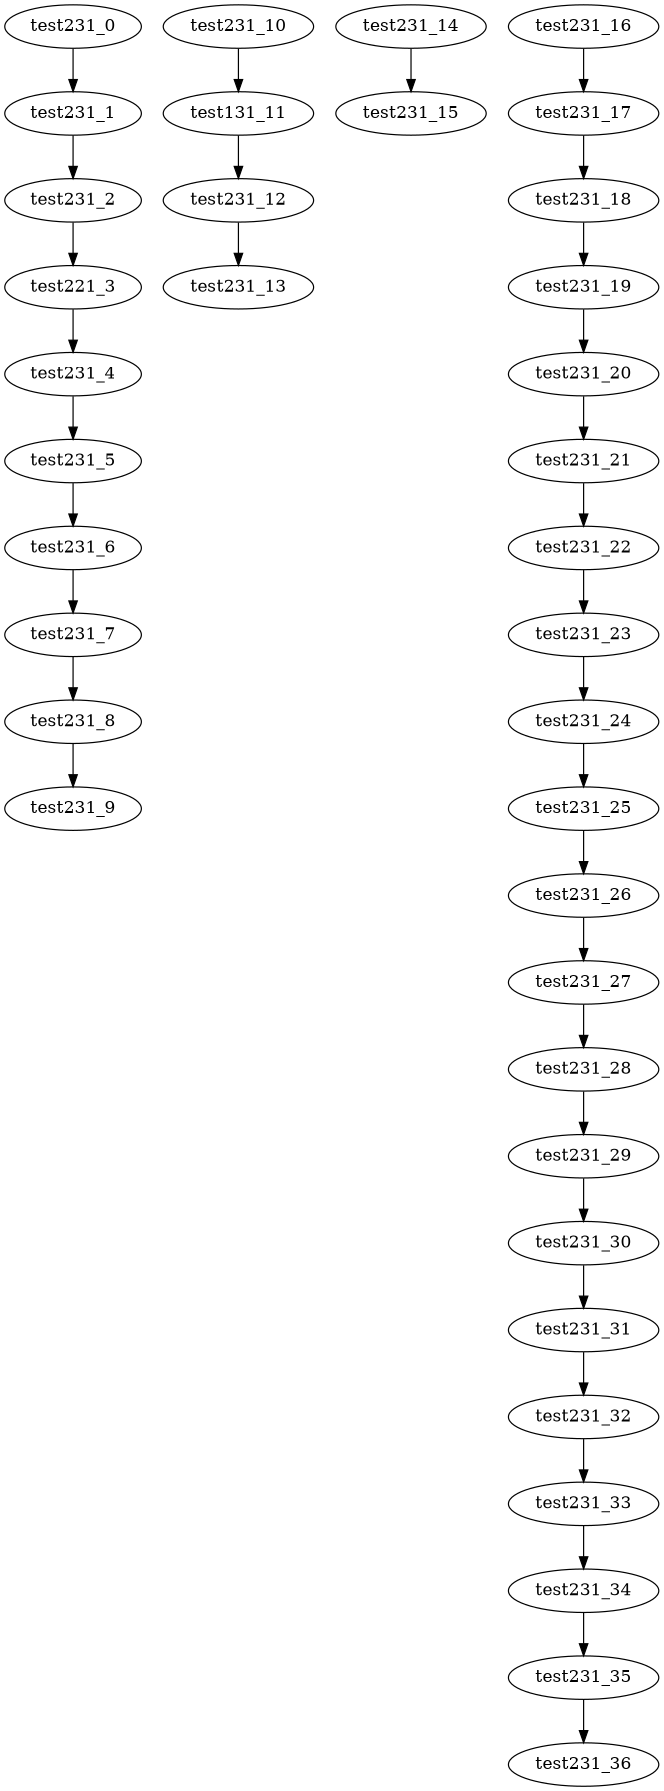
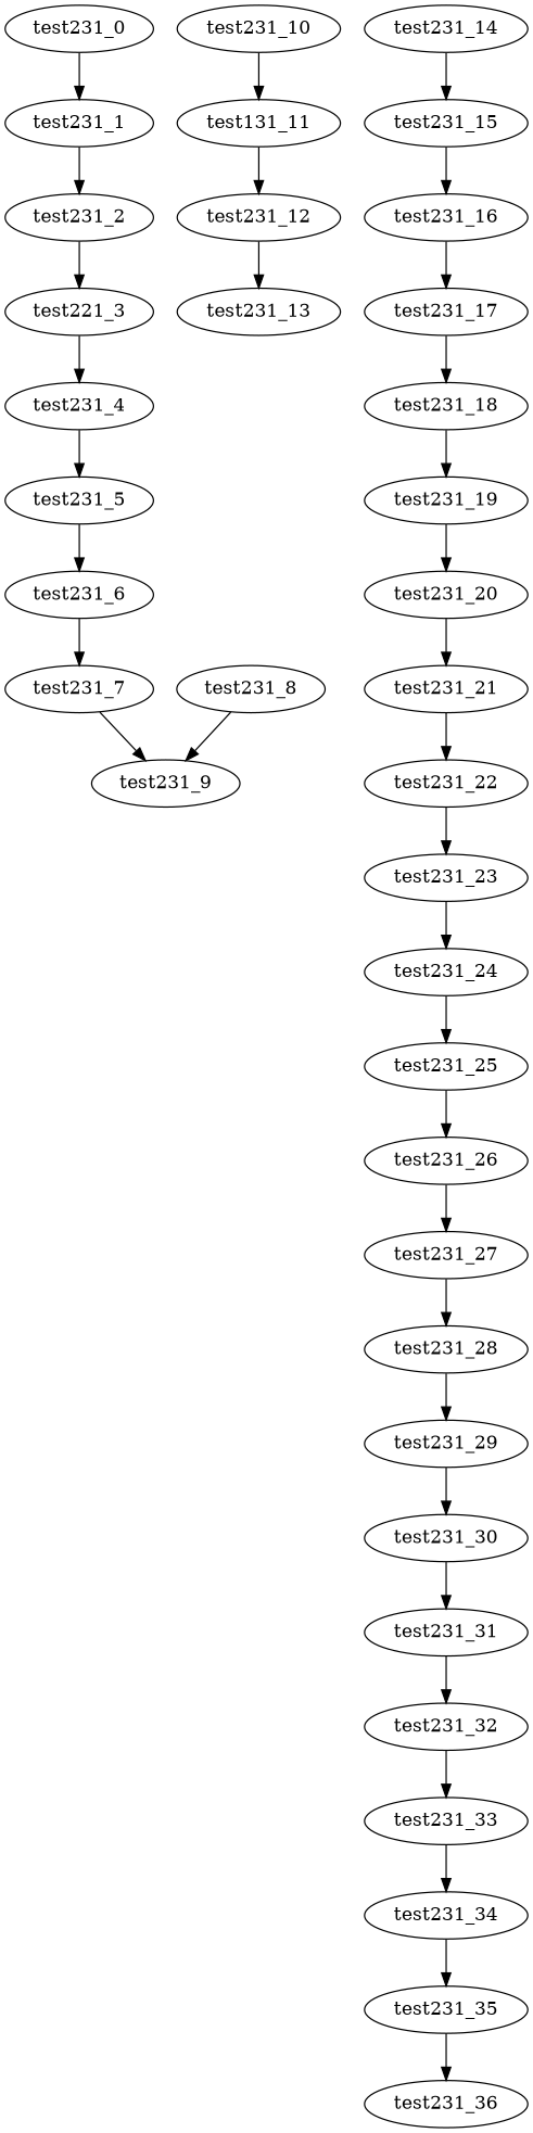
  digraph {
    test231_0
    test231_1
    test231_2
    n4 [label=test221_3]
    test231_4
    test231_5
    test231_6
    test231_7
    test231_8
    test231_9
    n11 [label=test131_11]
    test231_10
    test231_12
    test231_13
    test231_14
    test231_15
    test231_16
    test231_17
    test231_18
    test231_19
    test231_20
    test231_21
    test231_22
    test231_23
    test231_24
    test231_25
    test231_26
    test231_27
    test231_28
    test231_29
    test231_30
    test231_31
    test231_32
    test231_33
    test231_34
    test231_35
    test231_36
    test231_0 -> test231_1
    test231_1 -> test231_2
    test231_2 -> n4
    n4 -> test231_4
    test231_4 -> test231_5
    test231_5 -> test231_6
    test231_6 -> test231_7
-   test231_7 -> test231_8
+   test231_7 -> test231_9
    test231_8 -> test231_9
    n11 -> test231_12
    test231_10 -> n11
    test231_12 -> test231_13
    test231_14 -> test231_15
+   test231_15 -> test231_16
    test231_16 -> test231_17
    test231_17 -> test231_18
    test231_18 -> test231_19
    test231_19 -> test231_20
    test231_20 -> test231_21
    test231_21 -> test231_22
    test231_22 -> test231_23
    test231_23 -> test231_24
    test231_24 -> test231_25
    test231_25 -> test231_26
    test231_26 -> test231_27
    test231_27 -> test231_28
    test231_28 -> test231_29
    test231_29 -> test231_30
    test231_30 -> test231_31
    test231_31 -> test231_32
    test231_32 -> test231_33
    test231_33 -> test231_34
    test231_34 -> test231_35
    test231_35 -> test231_36
  }
